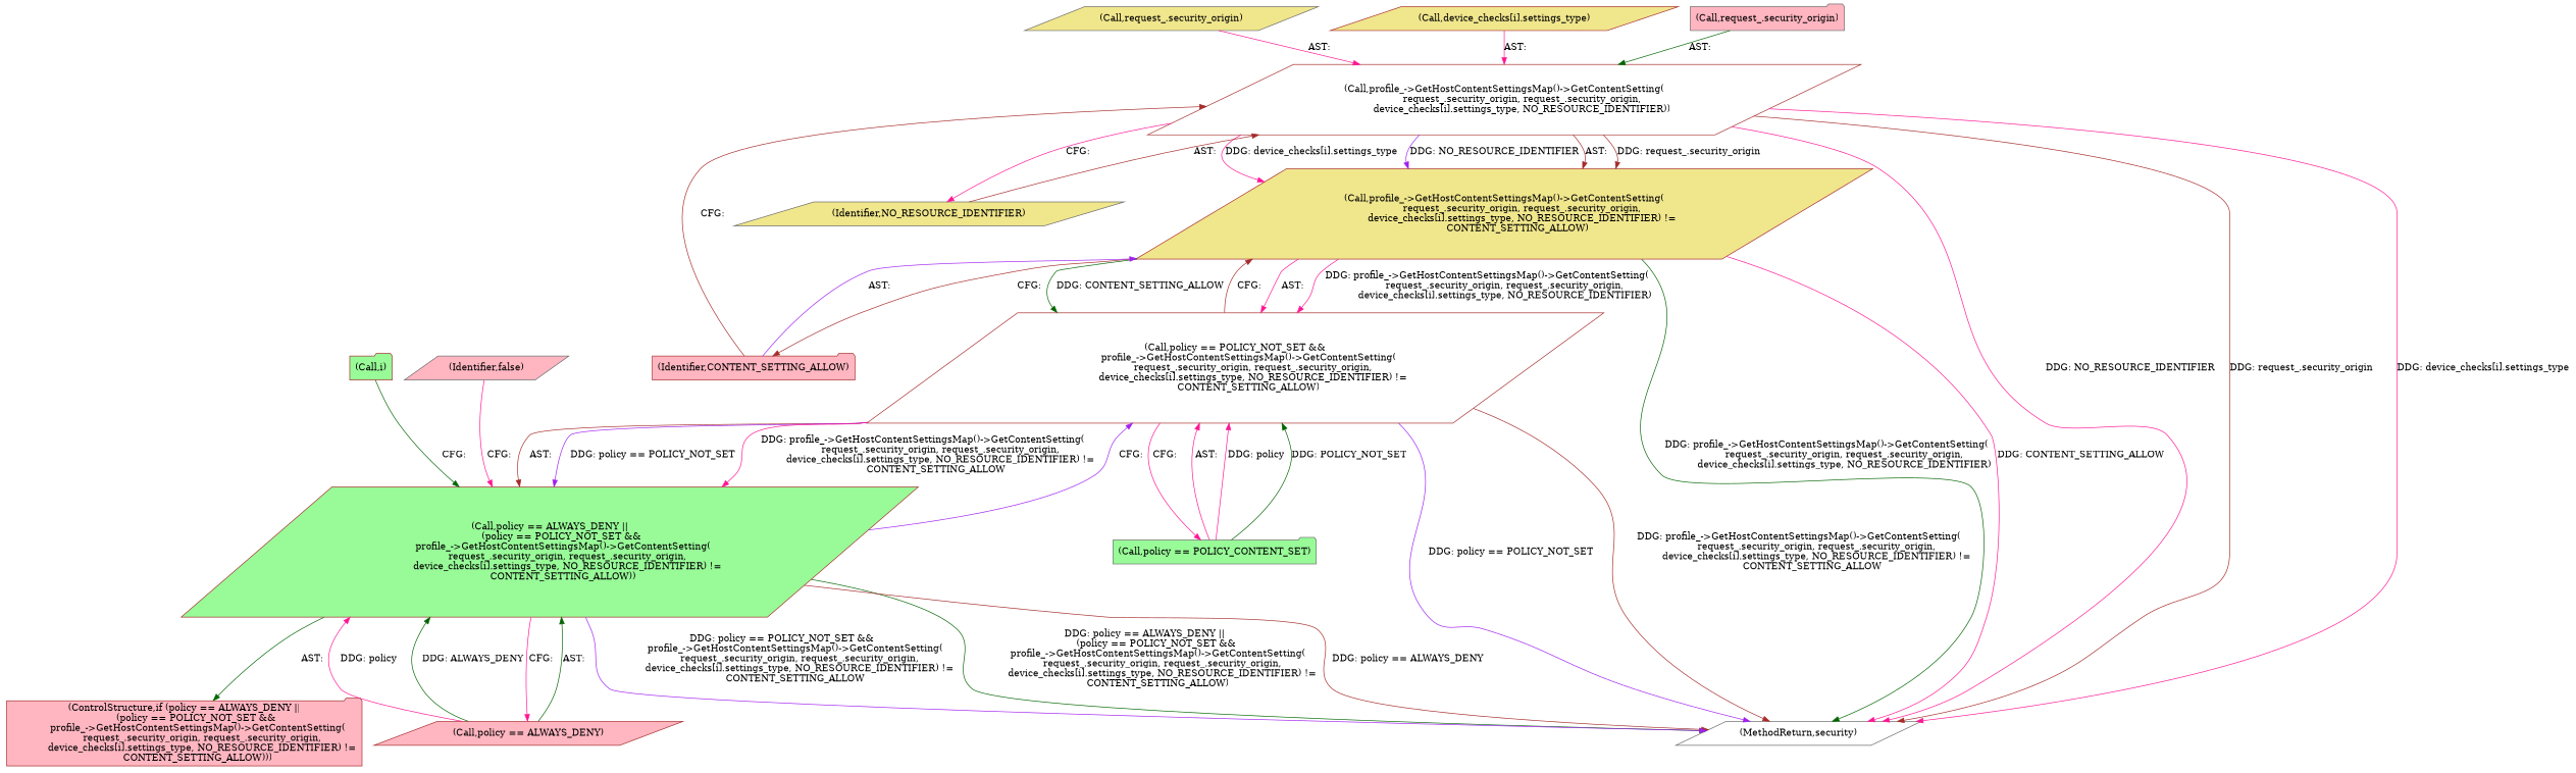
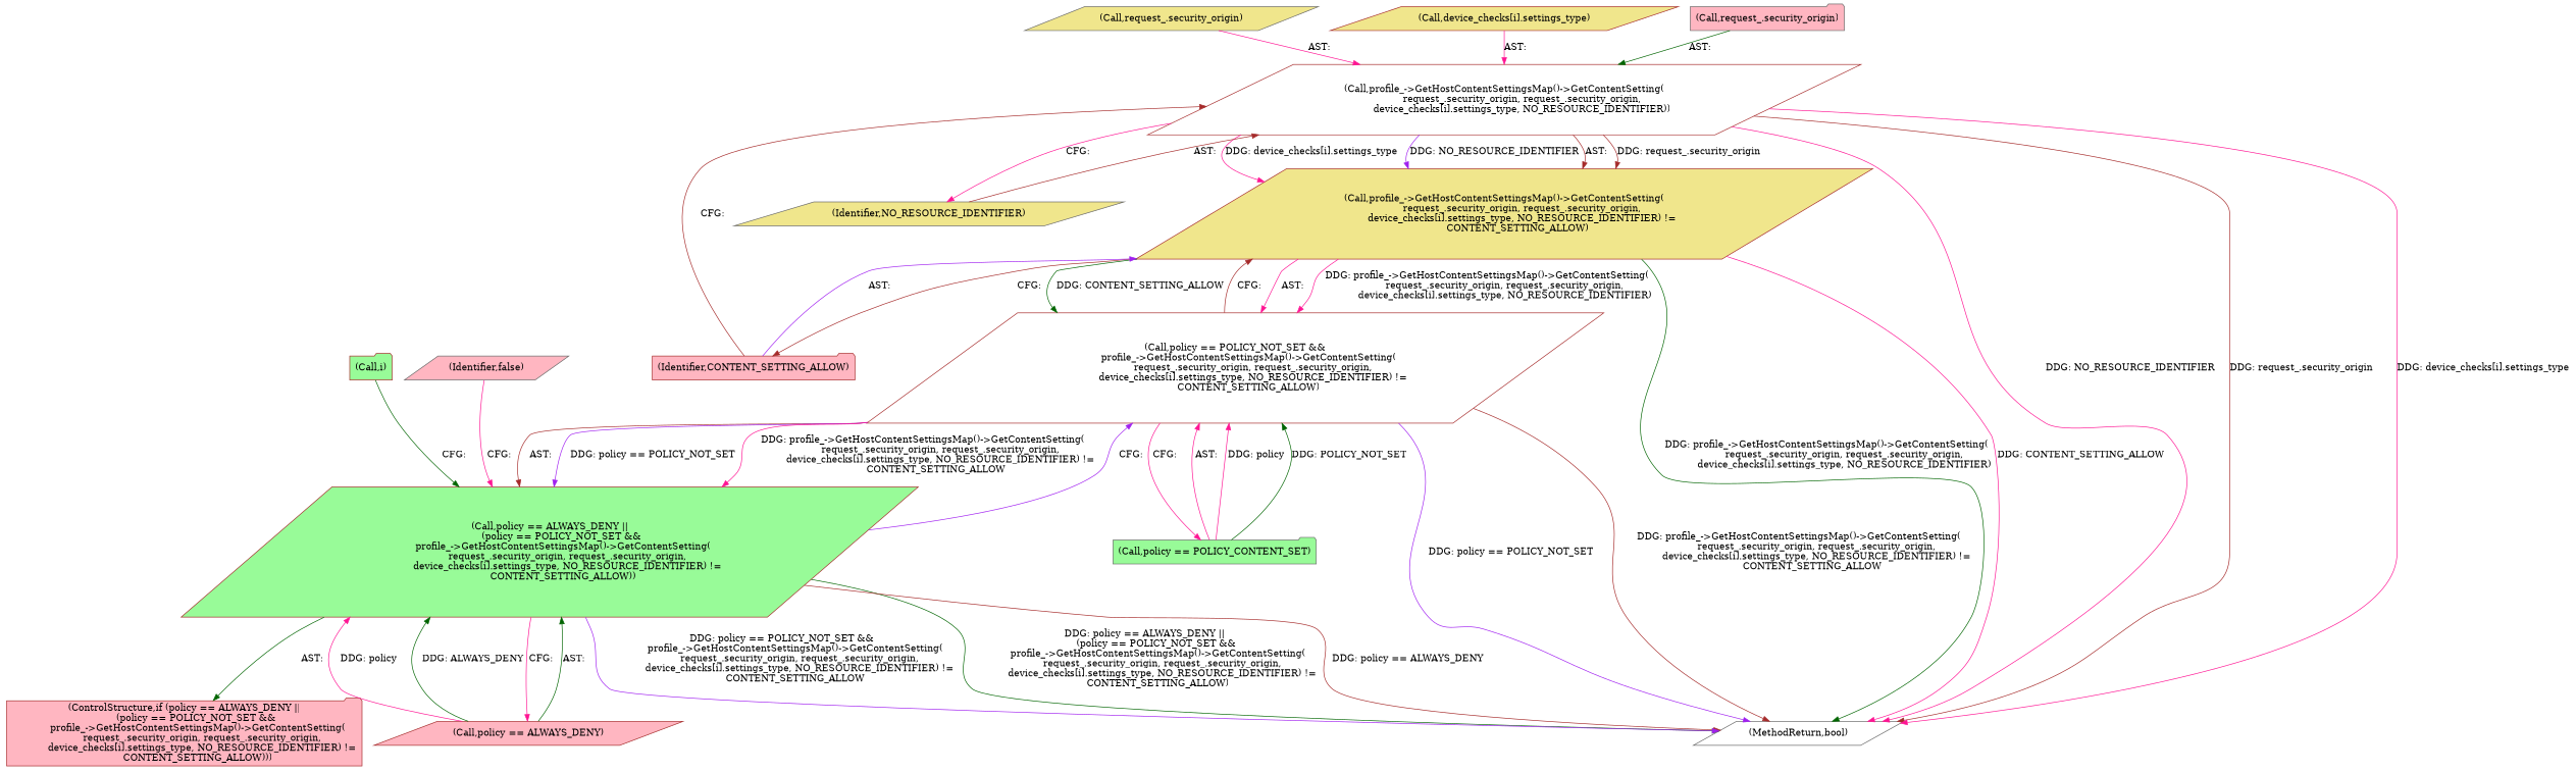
  digraph {
    node [color=brown fillcolor=lightpink shape=parallelogram style=filled]
    edge [color=deeppink]
    n1 [fillcolor=white label="(Call,profile_->GetHostContentSettingsMap()->GetContentSetting(\n            request_.security_origin, request_.security_origin,\n            device_checks[i].settings_type, NO_RESOURCE_IDENTIFIER))"]
    n2 [fillcolor=khaki label="(Call,profile_->GetHostContentSettingsMap()->GetContentSetting(\n            request_.security_origin, request_.security_origin,\n            device_checks[i].settings_type, NO_RESOURCE_IDENTIFIER) !=\n         CONTENT_SETTING_ALLOW)"]
    n3 [color=gray40 fillcolor=khaki label="(Identifier,NO_RESOURCE_IDENTIFIER)"]
-   n4 [color=gray40 fillcolor=white label="(MethodReturn,security)"]
+   n4 [color=gray40 fillcolor=white label="(MethodReturn,bool)"]
    n5 [fillcolor=white label="(Call,policy == POLICY_NOT_SET &&\n         profile_->GetHostContentSettingsMap()->GetContentSetting(\n            request_.security_origin, request_.security_origin,\n            device_checks[i].settings_type, NO_RESOURCE_IDENTIFIER) !=\n         CONTENT_SETTING_ALLOW)"]
    n6 [label="(Identifier,CONTENT_SETTING_ALLOW)" shape=folder]
    n7 [fillcolor=palegreen label="(Call,policy == ALWAYS_DENY ||\n        (policy == POLICY_NOT_SET &&\n         profile_->GetHostContentSettingsMap()->GetContentSetting(\n            request_.security_origin, request_.security_origin,\n            device_checks[i].settings_type, NO_RESOURCE_IDENTIFIER) !=\n         CONTENT_SETTING_ALLOW))"]
    n8 [color=gray40 fillcolor=palegreen label="(Call,policy == POLICY_CONTENT_SET)" shape=folder]
    n9 [label="(ControlStructure,if (policy == ALWAYS_DENY ||\n        (policy == POLICY_NOT_SET &&\n         profile_->GetHostContentSettingsMap()->GetContentSetting(\n            request_.security_origin, request_.security_origin,\n            device_checks[i].settings_type, NO_RESOURCE_IDENTIFIER) !=\n         CONTENT_SETTING_ALLOW)))" shape=folder]
    n10 [label="(Call,policy == ALWAYS_DENY)"]
    n11 [color=gray40 fillcolor=khaki label="(Call,request_.security_origin)"]
    n12 [color=gray40 label="(Identifier,false)"]
    n13 [fillcolor=palegreen label="(Call,i)" shape=folder]
    n14 [fillcolor=khaki label="(Call,device_checks[i].settings_type)"]
    n15 [color=gray40 label="(Call,request_.security_origin)" shape=folder]
    n1 -> n2 [color=brown label="AST: "]
    n1 -> n2 [color=brown label="DDG: request_.security_origin"]
    n1 -> n2 [label="DDG: device_checks[i].settings_type"]
    n1 -> n2 [color=purple label="DDG: NO_RESOURCE_IDENTIFIER"]
    n1 -> n3 [label="CFG: "]
    n1 -> n4 [label="DDG: NO_RESOURCE_IDENTIFIER"]
    n1 -> n4 [color=brown label="DDG: request_.security_origin"]
    n1 -> n4 [label="DDG: device_checks[i].settings_type"]
    n2 -> n4 [color=darkgreen label="DDG: profile_->GetHostContentSettingsMap()->GetContentSetting(\n            request_.security_origin, request_.security_origin,\n            device_checks[i].settings_type, NO_RESOURCE_IDENTIFIER)"]
    n2 -> n4 [label="DDG: CONTENT_SETTING_ALLOW"]
    n2 -> n5 [label="AST: "]
    n2 -> n5 [label="DDG: profile_->GetHostContentSettingsMap()->GetContentSetting(\n            request_.security_origin, request_.security_origin,\n            device_checks[i].settings_type, NO_RESOURCE_IDENTIFIER)"]
    n2 -> n5 [color=darkgreen label="DDG: CONTENT_SETTING_ALLOW"]
    n2 -> n6 [color=brown label="CFG: "]
    n3 -> n1 [color=brown label="AST: "]
    n5 -> n2 [color=brown label="CFG: "]
    n5 -> n4 [color=brown label="DDG: profile_->GetHostContentSettingsMap()->GetContentSetting(\n            request_.security_origin, request_.security_origin,\n            device_checks[i].settings_type, NO_RESOURCE_IDENTIFIER) !=\n         CONTENT_SETTING_ALLOW"]
    n5 -> n4 [color=purple label="DDG: policy == POLICY_NOT_SET"]
    n5 -> n7 [color=brown label="AST: "]
    n5 -> n7 [color=purple label="DDG: policy == POLICY_NOT_SET"]
    n5 -> n7 [label="DDG: profile_->GetHostContentSettingsMap()->GetContentSetting(\n            request_.security_origin, request_.security_origin,\n            device_checks[i].settings_type, NO_RESOURCE_IDENTIFIER) !=\n         CONTENT_SETTING_ALLOW"]
    n5 -> n8 [label="CFG: "]
    n6 -> n1 [color=brown label="CFG: "]
    n6 -> n2 [color=purple label="AST: "]
    n7 -> n4 [color=darkgreen label="DDG: policy == ALWAYS_DENY ||\n        (policy == POLICY_NOT_SET &&\n         profile_->GetHostContentSettingsMap()->GetContentSetting(\n            request_.security_origin, request_.security_origin,\n            device_checks[i].settings_type, NO_RESOURCE_IDENTIFIER) !=\n         CONTENT_SETTING_ALLOW)"]
    n7 -> n4 [color=brown label="DDG: policy == ALWAYS_DENY"]
    n7 -> n4 [color=purple label="DDG: policy == POLICY_NOT_SET &&\n         profile_->GetHostContentSettingsMap()->GetContentSetting(\n            request_.security_origin, request_.security_origin,\n            device_checks[i].settings_type, NO_RESOURCE_IDENTIFIER) !=\n         CONTENT_SETTING_ALLOW"]
    n7 -> n5 [color=purple label="CFG: "]
    n7 -> n9 [color=darkgreen label="AST: "]
    n7 -> n10 [label="CFG: "]
    n8 -> n5 [label="AST: "]
    n8 -> n5 [label="DDG: policy"]
    n8 -> n5 [color=darkgreen label="DDG: POLICY_NOT_SET"]
    n10 -> n7 [color=darkgreen label="AST: "]
    n10 -> n7 [label="DDG: policy"]
    n10 -> n7 [color=darkgreen label="DDG: ALWAYS_DENY"]
    n11 -> n1 [label="AST: "]
    n12 -> n7 [label="CFG: "]
    n13 -> n7 [color=darkgreen label="CFG: "]
    n14 -> n1 [label="AST: "]
    n15 -> n1 [color=darkgreen label="AST: "]
  }
